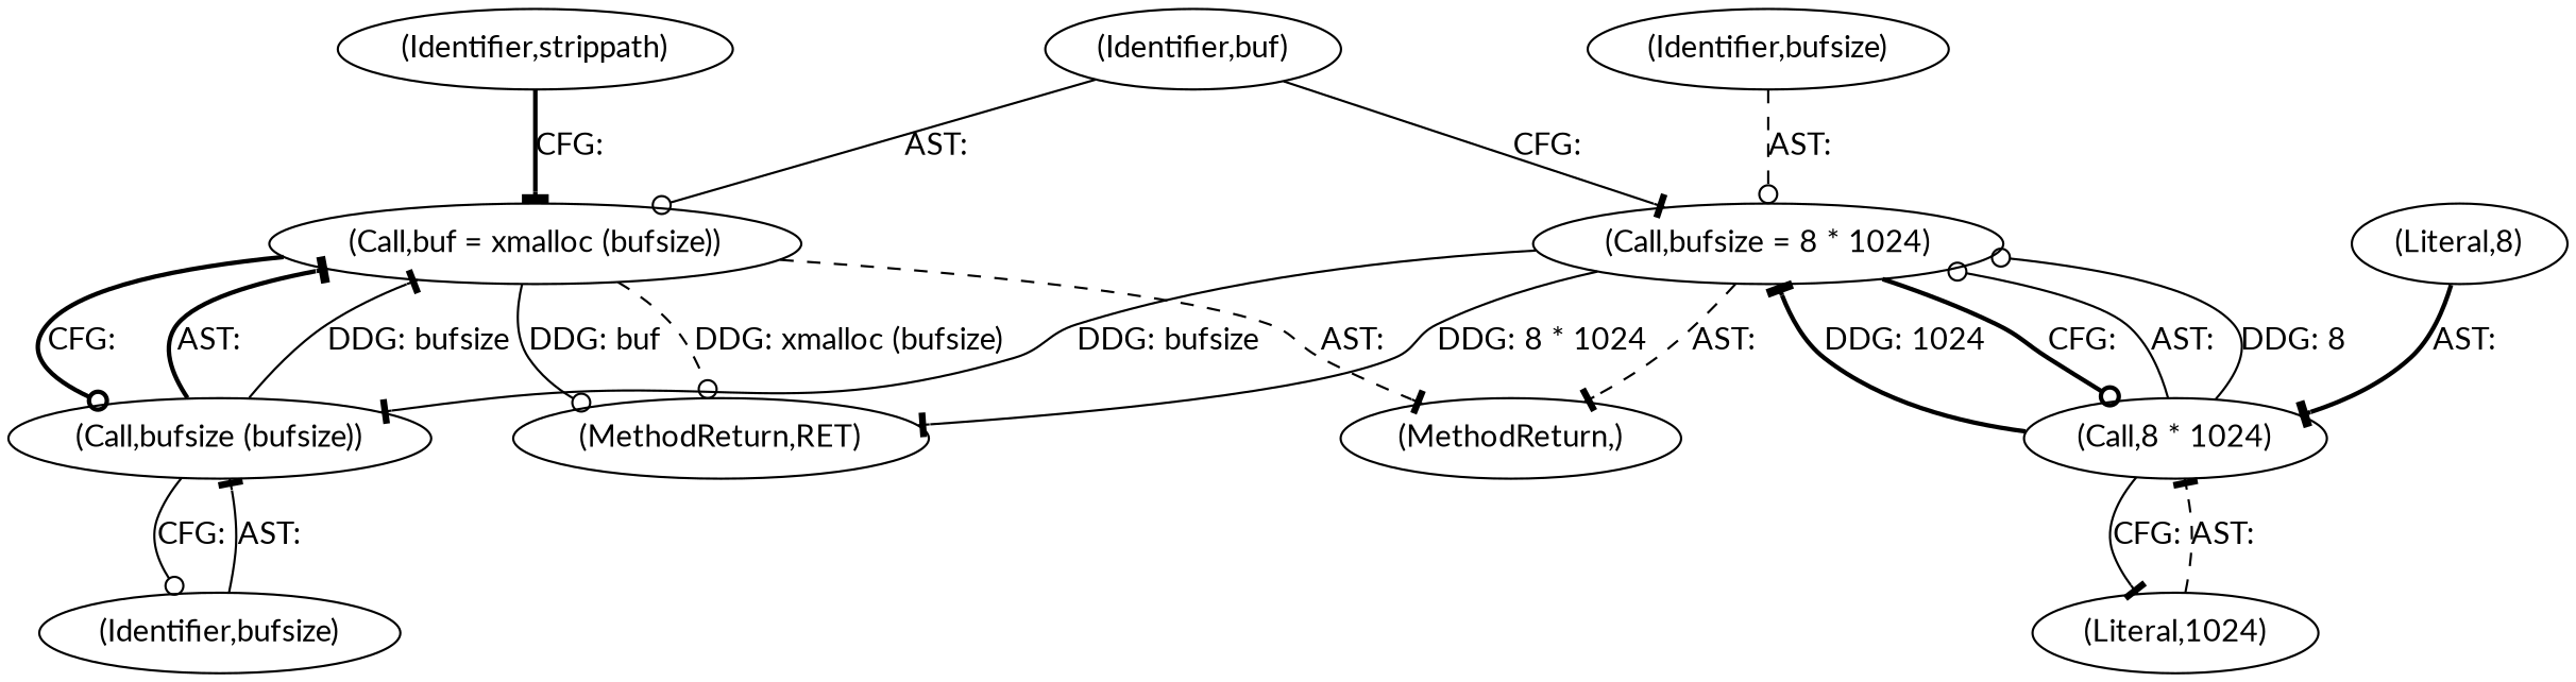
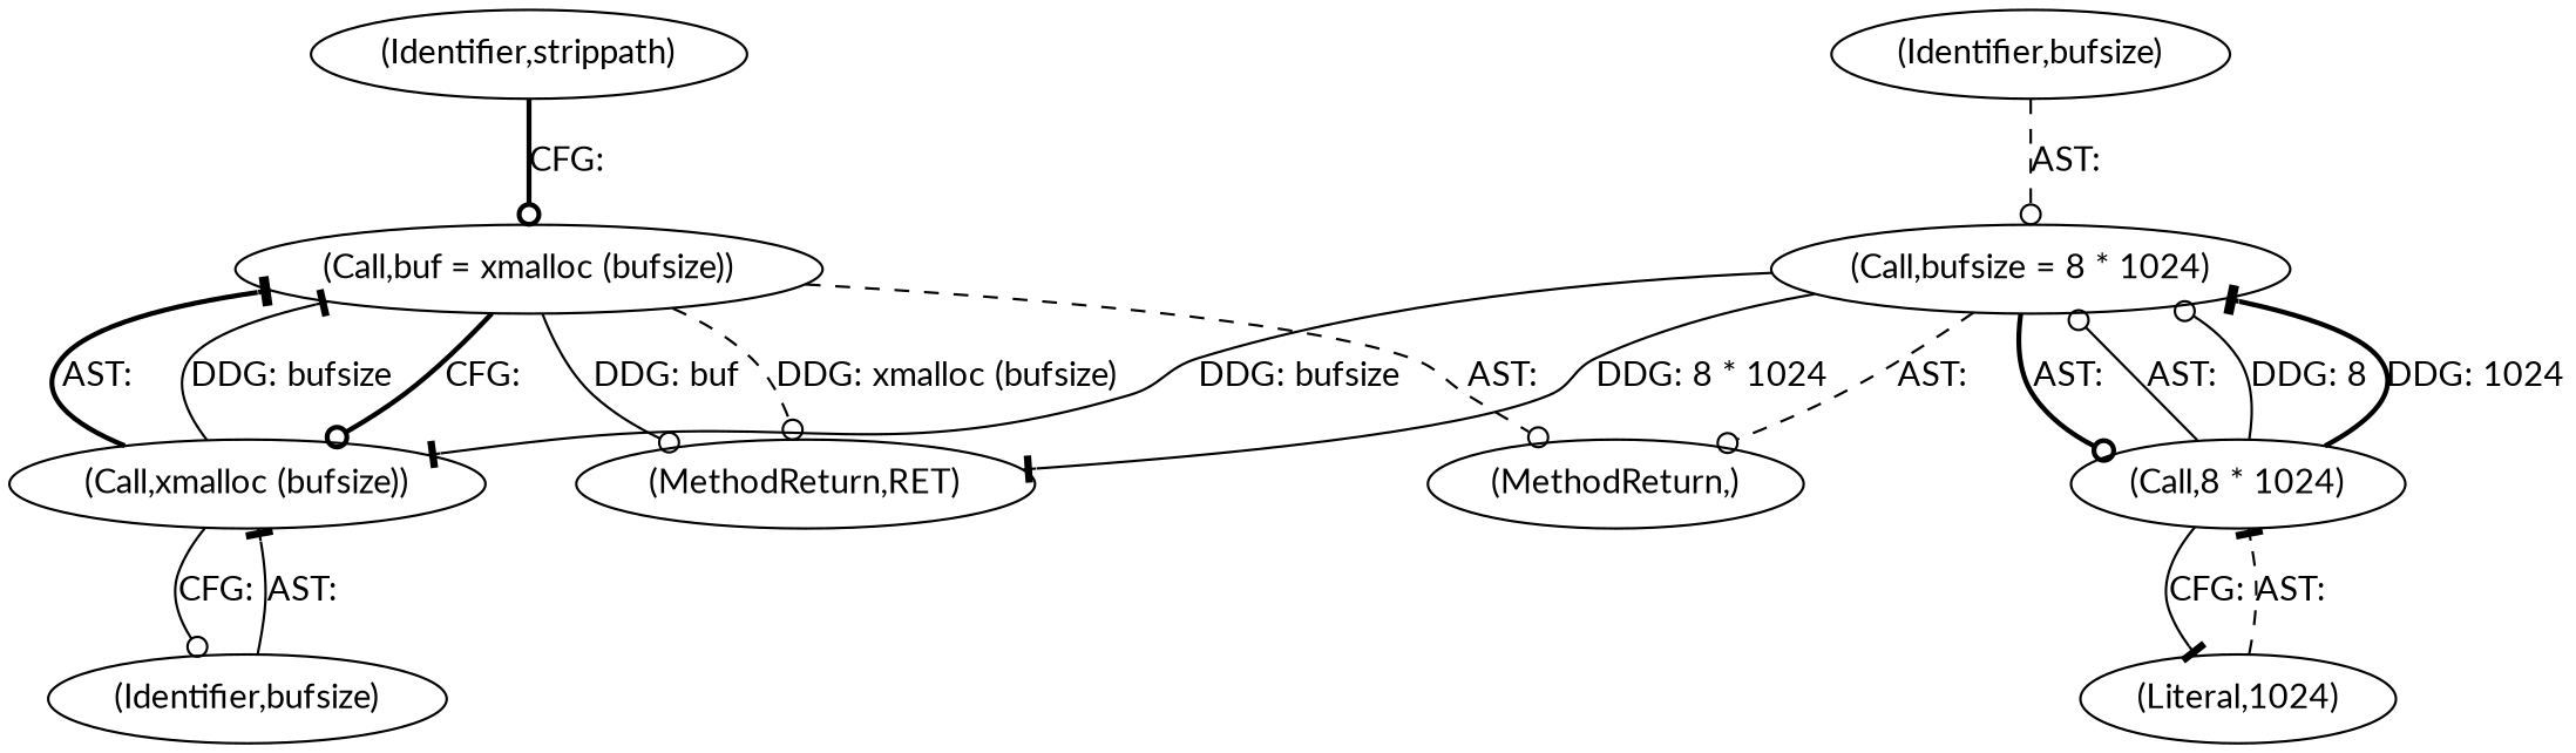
  digraph {
    fontname=Lato
    node [fontname=Lato]
    edge [arrowhead=tee fontname=Lato style=solid]
    n1 [label="(Call,buf = xmalloc (bufsize))"]
-   n2 [label="(Call,bufsize (bufsize))"]
+   n2 [label="(Call,xmalloc (bufsize))"]
    n3 [label="(MethodReturn,RET)"]
    n4 [label="(MethodReturn,)"]
    n5 [label="(Identifier,bufsize)"]
    n6 [label="(Call,bufsize = 8 * 1024)"]
    n7 [label="(Call,8 * 1024)"]
    n8 [label="(Literal,1024)"]
    n9 [label="(Identifier,strippath)"]
-   n10 [label="(Identifier,buf)"]
-   n11 [label="(Literal,8)"]
    n12 [label="(Identifier,bufsize)"]
    n1 -> n2 [arrowhead=odot label="CFG: " style=bold]
    n1 -> n3 [arrowhead=odot label="DDG: xmalloc (bufsize)" style=dashed]
    n1 -> n3 [arrowhead=odot label="DDG: buf"]
-   n1 -> n4 [label="AST: " style=dashed]
+   n1 -> n4 [arrowhead=odot label="AST: " style=dashed]
    n2 -> n1 [label="AST: " style=bold]
    n2 -> n1 [label="DDG: bufsize"]
    n2 -> n5 [arrowhead=odot label="CFG: "]
    n5 -> n2 [label="AST: "]
    n6 -> n2 [label="DDG: bufsize"]
    n6 -> n3 [label="DDG: 8 * 1024"]
-   n6 -> n4 [label="AST: " style=dashed]
-   n6 -> n7 [arrowhead=odot label="CFG: " style=bold]
+   n6 -> n4 [arrowhead=odot label="AST: " style=dashed]
+   n6 -> n7 [arrowhead=odot label="AST: " style=bold]
    n7 -> n6 [arrowhead=odot label="AST: "]
    n7 -> n6 [arrowhead=odot label="DDG: 8"]
    n7 -> n6 [label="DDG: 1024" style=bold]
    n7 -> n8 [label="CFG: "]
    n8 -> n7 [label="AST: " style=dashed]
-   n9 -> n1 [label="CFG: " style=bold]
-   n10 -> n1 [arrowhead=odot label="AST: "]
-   n10 -> n6 [label="CFG: "]
-   n11 -> n7 [label="AST: " style=bold]
+   n9 -> n1 [arrowhead=odot label="CFG: " style=bold]
    n12 -> n6 [arrowhead=odot label="AST: " style=dashed]
  }
